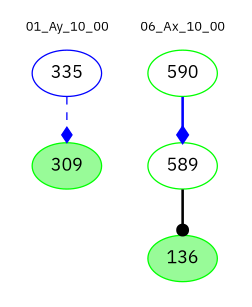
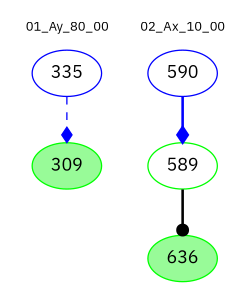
  digraph {
    fontname="IBM Plex Sans"
    node [color=green fillcolor=white fontname="IBM Plex Sans" style=filled]
    edge [arrowhead=diamond color=blue fontname="IBM Plex Sans" style=bold]
    n1 [color=blue label=335]
    n2 [fillcolor=palegreen label=309]
-   n3 [label=590]
+   n3 [color=blue label=590]
    n4 [label=589]
-   n5 [fillcolor=palegreen label=136]
+   n5 [fillcolor=palegreen label=636]
    subgraph cluster_1 {
      color=white
      fontsize=10
-     label="01_Ay_10_00"
+     label="01_Ay_80_00"
      n1
      n2
    }
    subgraph cluster_2 {
      color=white
      fontsize=10
-     label="06_Ax_10_00"
+     label="02_Ax_10_00"
      n3
      n4
      n5
    }
    n1 -> n2 [style=dashed]
    n3 -> n4
    n4 -> n5 [arrowhead=dot color=black]
  }
